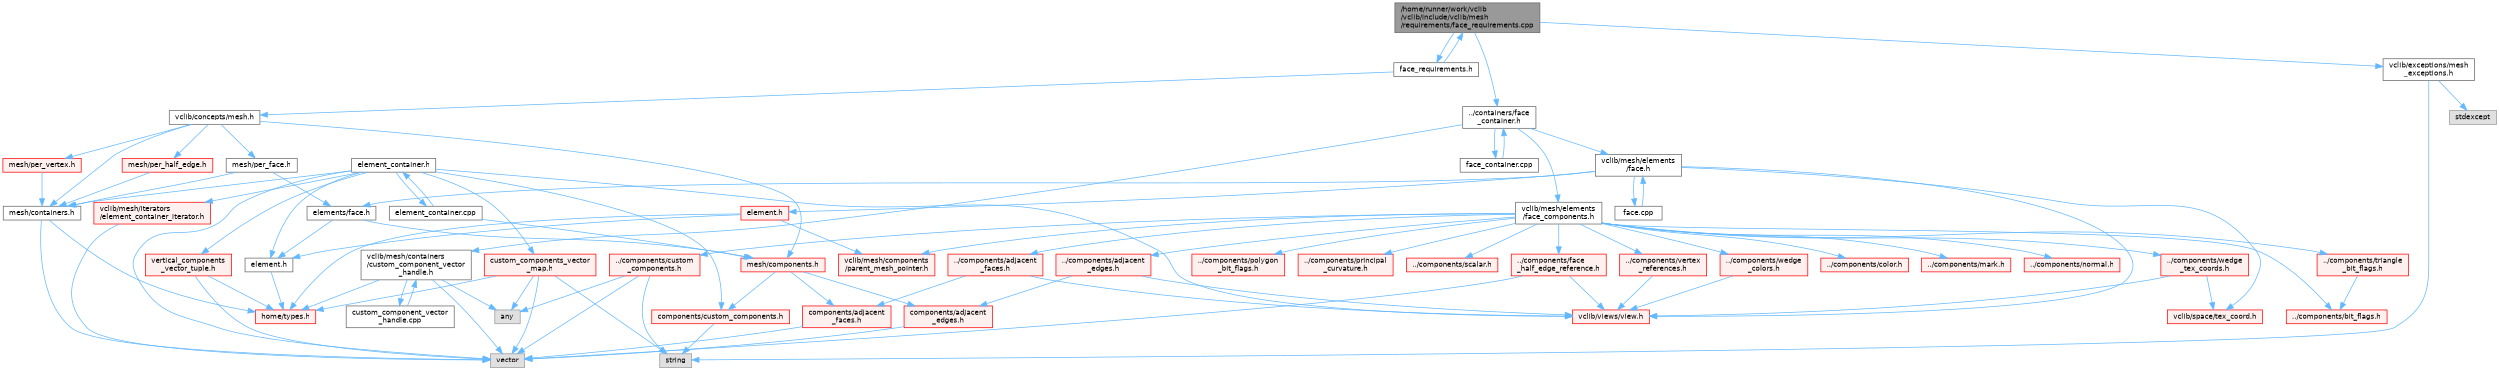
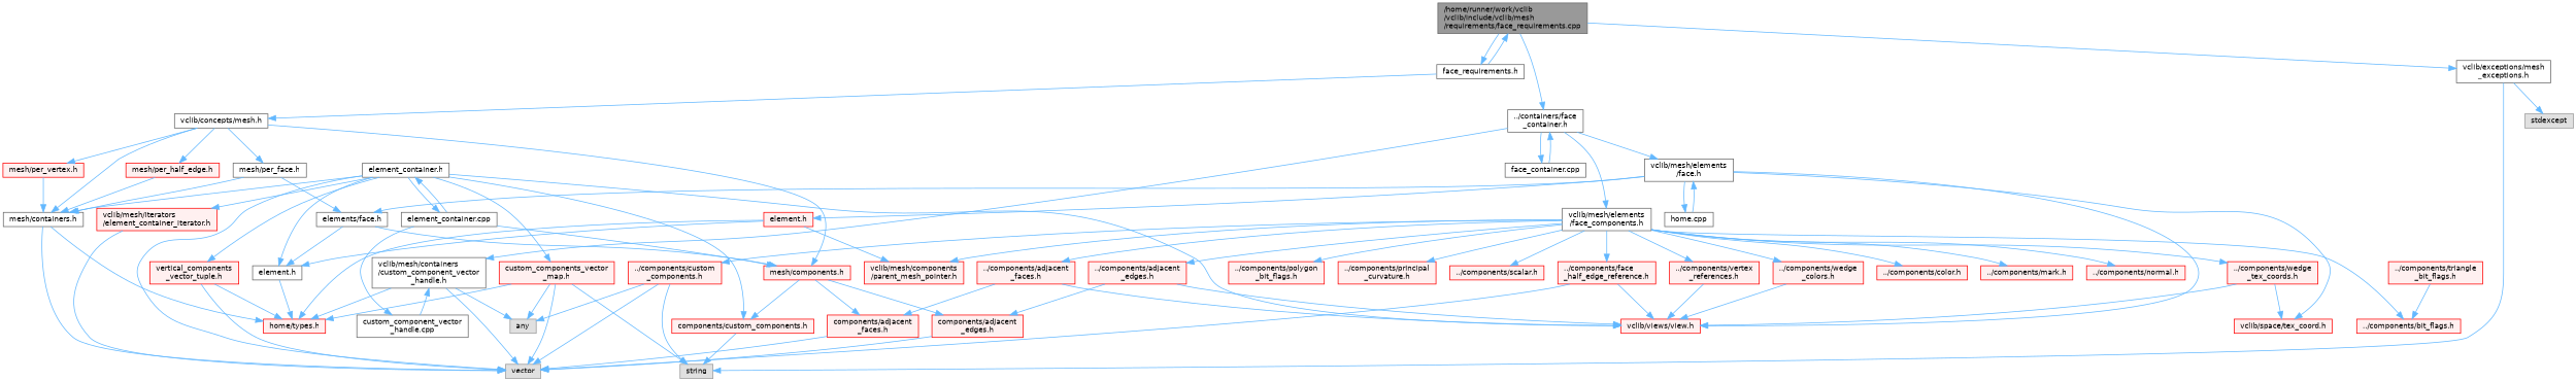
  digraph {
    node [color=red fillcolor="#FFF0F0" fontname=Helvetica fontsize=10 shape=box style=filled]
    edge [color=steelblue1 fontname=Helvetica fontsize=10 labelfontname=Helvetica labelfontsize=10 style=solid]
    n1 [color=gray40 fillcolor=grey60 fontcolor=black height=0.2 label="/home/runner/work/vclib\l/vclib/include/vclib/mesh\l/requirements/face_requirements.cpp" width=0.4]
    n2 [color=grey40 fillcolor=white height=0.2 label="face_requirements.h" width=0.4]
    n3 [color=grey40 fillcolor=white height=0.2 label="vclib/exceptions/mesh\l_exceptions.h" width=0.4]
    n4 [color=grey40 fillcolor=white height=0.2 label="../containers/face\l_container.h" width=0.4]
    n5 [color=grey40 fillcolor=white height=0.2 label="vclib/concepts/mesh.h" width=0.4]
    n6 [color=grey60 fillcolor="#E0E0E0" height=0.2 label=string width=0.4]
    n7 [color=grey60 fillcolor="#E0E0E0" height=0.2 label=stdexcept width=0.4]
    n8 [color=grey40 fillcolor=white height=0.2 label="vclib/mesh/containers\l/custom_component_vector\l_handle.h" width=0.4]
    n9 [color=grey40 fillcolor=white height=0.2 label="vclib/mesh/elements\l/face.h" width=0.4]
    n10 [color=grey40 fillcolor=white height=0.2 label="vclib/mesh/elements\l/face_components.h" width=0.4]
    n11 [color=grey40 fillcolor=white height=0.2 label="face_container.cpp" width=0.4]
    n12 [height=0.2 label="mesh/components.h" width=0.4]
    n13 [color=grey40 fillcolor=white height=0.2 label="mesh/containers.h" width=0.4]
    n14 [color=grey40 fillcolor=white height=0.2 label="mesh/per_face.h" width=0.4]
    n15 [height=0.2 label="mesh/per_half_edge.h" width=0.4]
    n16 [height=0.2 label="mesh/per_vertex.h" width=0.4]
    n17 [height=0.2 label="components/adjacent\l_edges.h" width=0.4]
    n18 [height=0.2 label="components/adjacent\l_faces.h" width=0.4]
    n19 [height=0.2 label="components/custom_components.h" width=0.4]
    n20 [color=grey60 fillcolor="#E0E0E0" height=0.2 label=vector width=0.4]
    n21 [height=0.2 label="home/types.h" width=0.4]
    n22 [color=grey40 fillcolor=white height=0.2 label="elements/face.h" width=0.4]
    n23 [color=grey40 fillcolor=white height=0.2 label="element.h" width=0.4]
    n24 [color=grey60 fillcolor="#E0E0E0" height=0.2 label=any width=0.4]
    n25 [color=grey40 fillcolor=white height=0.2 label="custom_component_vector\l_handle.cpp" width=0.4]
    n26 [height=0.2 label="vclib/views/view.h" width=0.4]
    n27 [height=0.2 label="vclib/space/tex_coord.h" width=0.4]
    n28 [height=0.2 label="element.h" width=0.4]
-   n29 [color=grey40 fillcolor=white height=0.2 label="face.cpp" width=0.4]
+   n29 [color=grey40 fillcolor=white height=0.2 label="home.cpp" width=0.4]
    n30 [height=0.2 label="vclib/mesh/components\l/parent_mesh_pointer.h" width=0.4]
    n31 [height=0.2 label="../components/adjacent\l_edges.h" width=0.4]
    n32 [height=0.2 label="../components/adjacent\l_faces.h" width=0.4]
    n33 [height=0.2 label="../components/bit_flags.h" width=0.4]
    n34 [height=0.2 label="../components/color.h" width=0.4]
    n35 [height=0.2 label="../components/custom\l_components.h" width=0.4]
    n36 [height=0.2 label="../components/face\l_half_edge_reference.h" width=0.4]
    n37 [height=0.2 label="../components/mark.h" width=0.4]
    n38 [height=0.2 label="../components/normal.h" width=0.4]
    n39 [height=0.2 label="../components/polygon\l_bit_flags.h" width=0.4]
    n40 [height=0.2 label="../components/principal\l_curvature.h" width=0.4]
    n41 [height=0.2 label="../components/scalar.h" width=0.4]
    n42 [height=0.2 label="../components/triangle\l_bit_flags.h" width=0.4]
    n43 [height=0.2 label="../components/vertex\l_references.h" width=0.4]
    n44 [height=0.2 label="../components/wedge\l_colors.h" width=0.4]
    n45 [height=0.2 label="../components/wedge\l_tex_coords.h" width=0.4]
    n46 [color=grey40 fillcolor=white height=0.2 label="element_container.h" width=0.4]
    n47 [height=0.2 label="vclib/mesh/iterators\l/element_container_iterator.h" width=0.4]
    n48 [height=0.2 label="custom_components_vector\l_map.h" width=0.4]
    n49 [height=0.2 label="vertical_components\l_vector_tuple.h" width=0.4]
    n50 [color=grey40 fillcolor=white height=0.2 label="element_container.cpp" width=0.4]
    n1 -> n2
    n1 -> n3
    n1 -> n4
    n2 -> n1
    n2 -> n5
    n3 -> n6
    n3 -> n7
    n4 -> n8
    n4 -> n9
    n4 -> n10
    n4 -> n11
    n5 -> n12
    n5 -> n13
    n5 -> n14
    n5 -> n15
    n5 -> n16
    n8 -> n20
    n8 -> n21
    n8 -> n24
-   n8 -> n25
+   n50 -> n25
    n9 -> n22
    n9 -> n26
    n9 -> n27
    n9 -> n28
    n9 -> n29
    n10 -> n30
    n10 -> n31
    n10 -> n32
    n10 -> n33
    n10 -> n34
    n10 -> n35
    n10 -> n36
    n10 -> n37
    n10 -> n38
    n10 -> n39
    n10 -> n40
    n10 -> n41
-   n10 -> n42
    n10 -> n43
    n10 -> n44
    n10 -> n45
    n11 -> n4
    n12 -> n17
    n12 -> n18
    n12 -> n19
    n13 -> n20
    n13 -> n21
    n14 -> n13
    n14 -> n22
    n15 -> n13
    n16 -> n13
    n17 -> n20
    n18 -> n20
    n19 -> n6
    n22 -> n12
    n22 -> n23
    n23 -> n21
    n25 -> n8
    n28 -> n21
    n28 -> n23
    n28 -> n30
    n29 -> n9
    n31 -> n17
    n31 -> n26
    n32 -> n18
    n32 -> n26
    n35 -> n6
    n35 -> n20
    n35 -> n24
    n36 -> n20
    n36 -> n26
    n42 -> n33
    n43 -> n26
    n44 -> n26
    n45 -> n26
    n45 -> n27
    n46 -> n13
    n46 -> n19
    n46 -> n20
    n46 -> n23
    n46 -> n26
    n46 -> n47
    n46 -> n48
    n46 -> n49
    n46 -> n50
    n47 -> n20
    n48 -> n6
    n48 -> n20
    n48 -> n21
    n48 -> n24
    n49 -> n20
    n49 -> n21
    n50 -> n12
    n50 -> n46
  }
